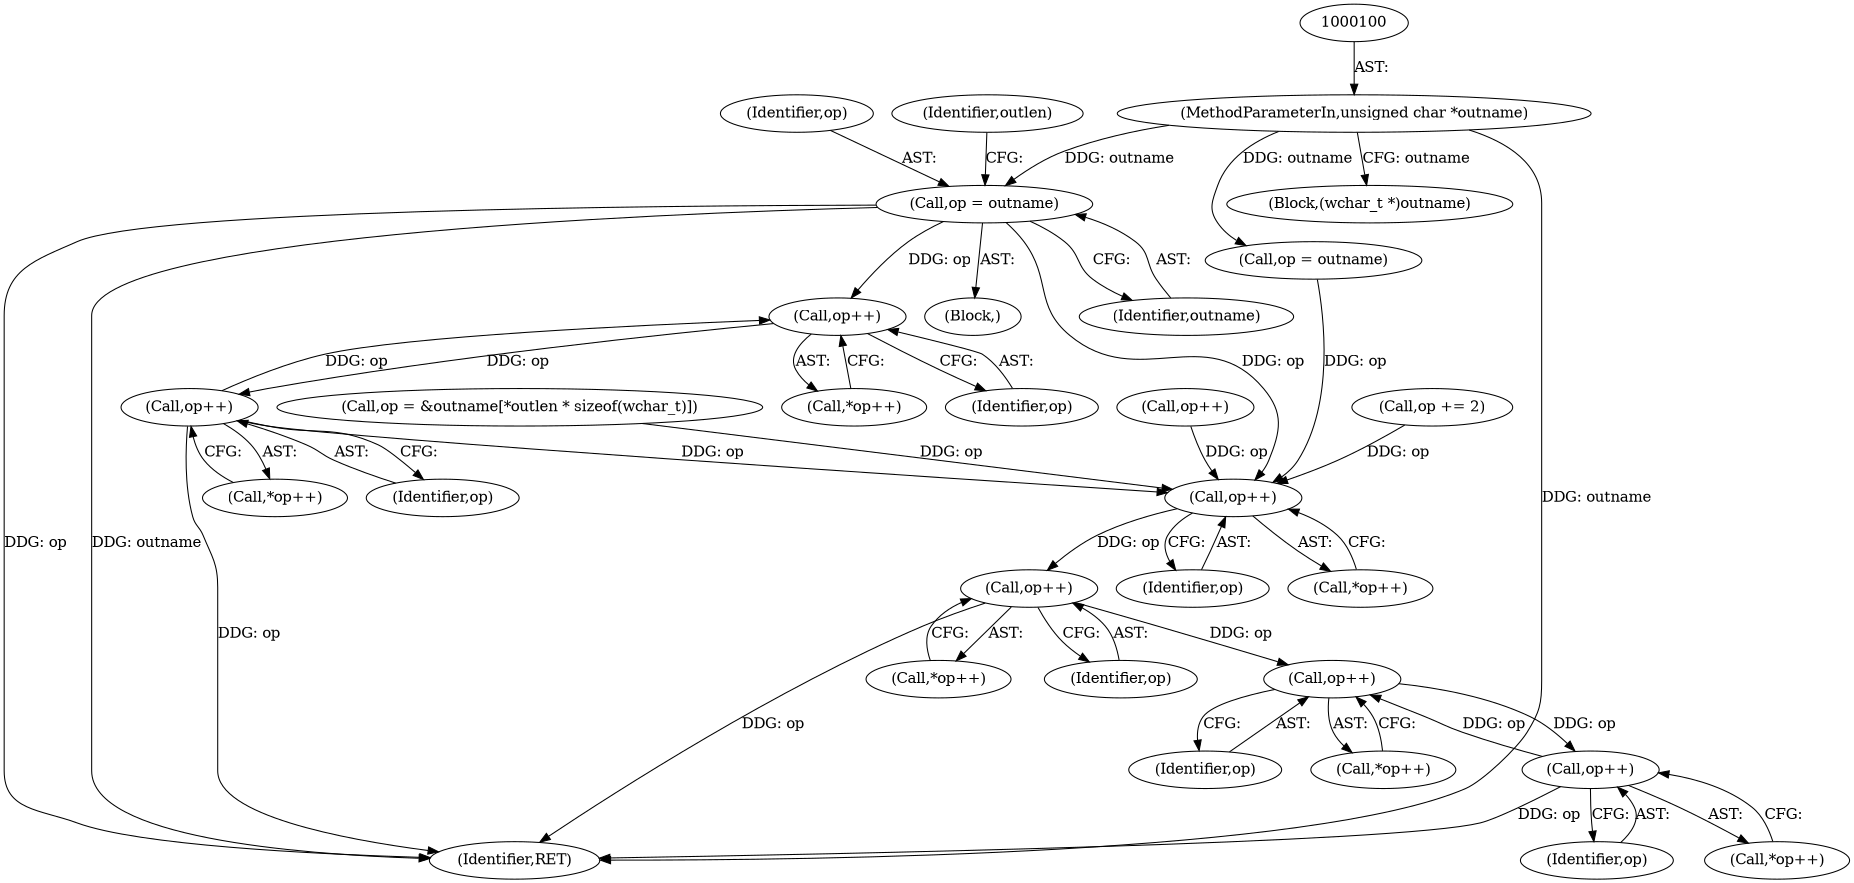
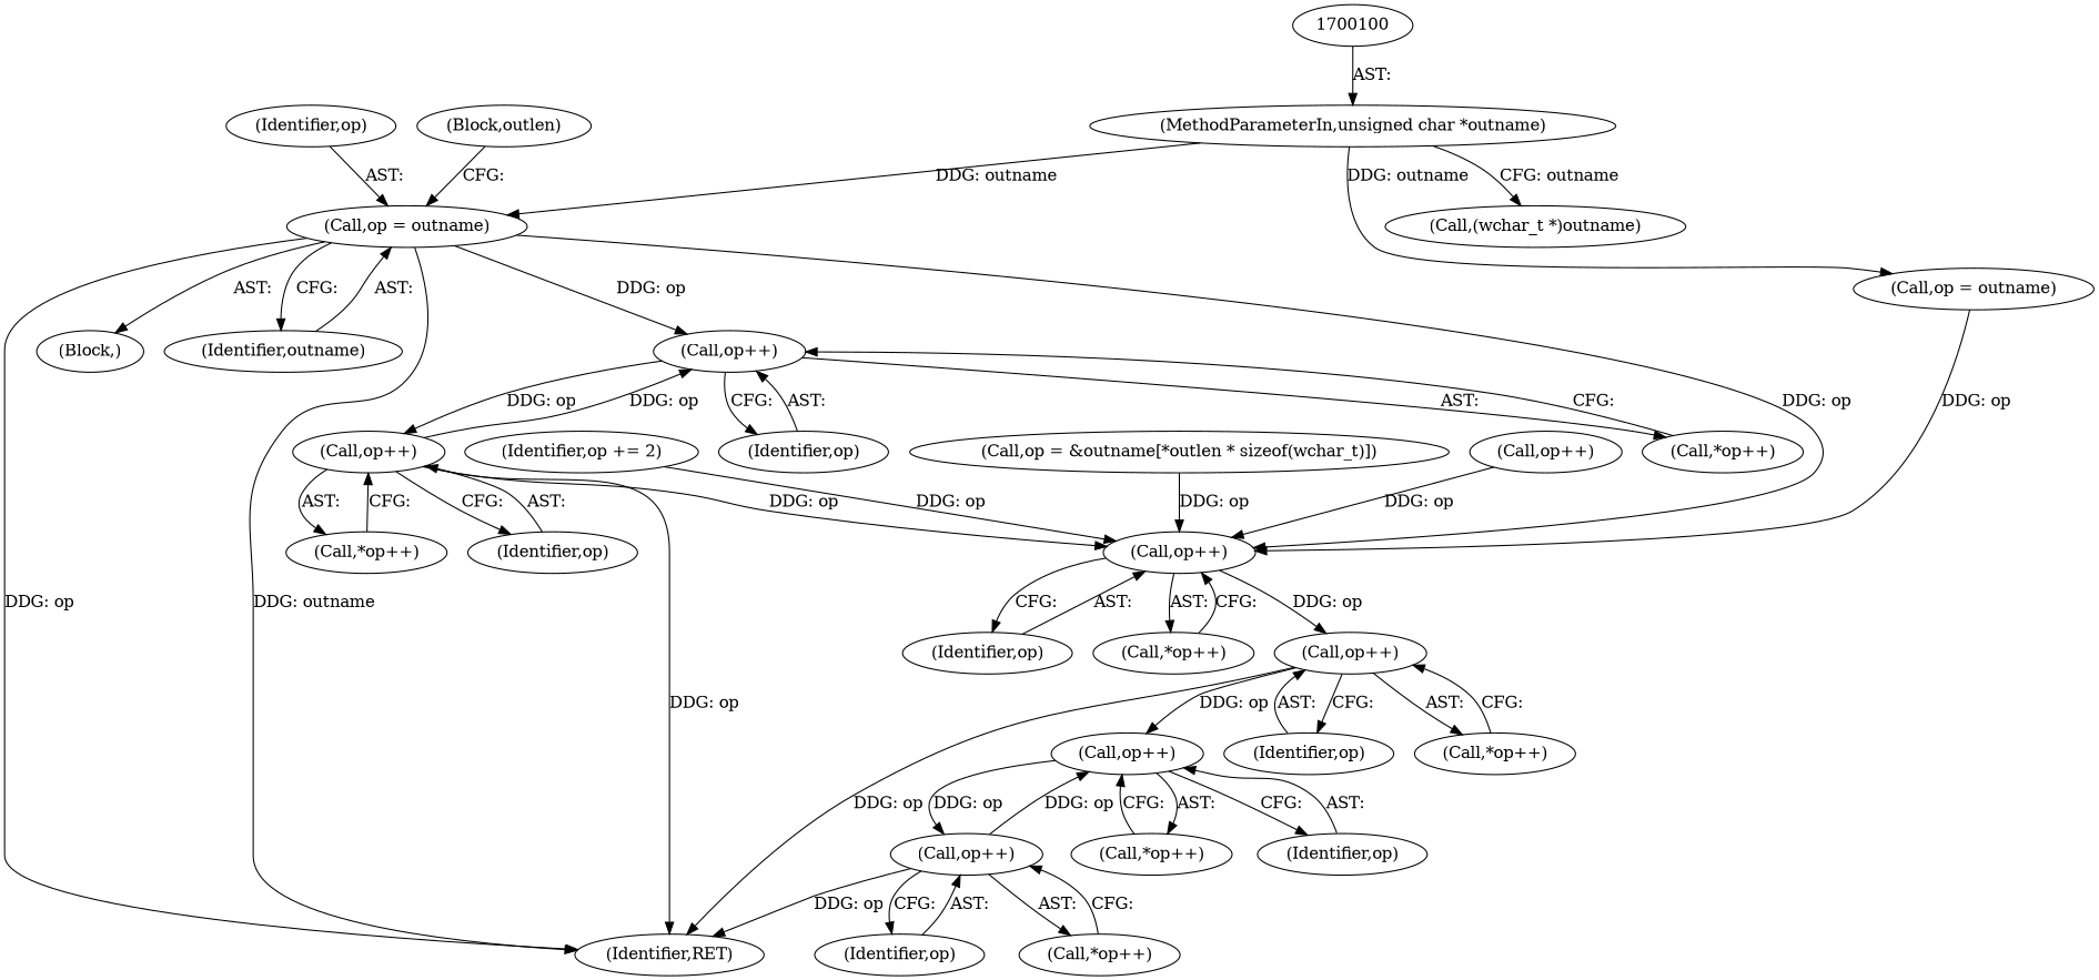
  digraph {
    n1 [label="(Call,op++)"]
    n2 [label="(Call,op++)"]
    n3 [label="(Call,*op++)"]
    n4 [label="(Identifier,op)"]
    n5 [label="(Call,op++)"]
    n6 [label="(Identifier,RET)"]
    n7 [label="(Call,*op++)"]
    n8 [label="(Identifier,op)"]
    n9 [label="(Call,op = outname)"]
    n10 [label="(Block,)"]
    n11 [label="(Identifier,outname)"]
    n12 [label="(Call,op++)"]
    n13 [label="(Identifier,op)"]
    n14 [label="(Call,*op++)"]
    n15 [label="(MethodParameterIn,unsigned char *outname)"]
-   n16 [label="(Block,(wchar_t *)outname)"]
+   n16 [label="(Call,(wchar_t *)outname)"]
    n17 [label="(Call,op = outname)"]
-   1000100
+   1000100 [label=1700100]
    n19 [label="(Call,op++)"]
    n20 [label="(Call,*op++)"]
    n21 [label="(Identifier,op)"]
    n22 [label="(Call,op++)"]
    n23 [label="(Identifier,op)"]
    n24 [label="(Call,*op++)"]
    n25 [label="(Call,*op++)"]
    n26 [label="(Identifier,op)"]
    n27 [label="(Identifier,op)"]
-   n28 [label="(Call,op += 2)"]
+   n28 [label="(Identifier,op += 2)"]
    n29 [label="(Call,op = &outname[*outlen * sizeof(wchar_t)])"]
    n30 [label="(Call,op++)"]
-   n31 [label="(Identifier,outlen)"]
+   n31 [label="(Block,outlen)"]
    n1 -> n2 [label="DDG: op"]
    n1 -> n3 [label="AST: "]
    n1 -> n4 [label="CFG: "]
    n2 -> n1 [label="DDG: op"]
    n2 -> n5 [label="DDG: op"]
    n2 -> n6 [label="DDG: op"]
    n2 -> n7 [label="AST: "]
    n2 -> n8 [label="CFG: "]
    n3 -> n1 [label="CFG: "]
    n4 -> n1 [label="AST: "]
    n5 -> n12 [label="DDG: op"]
    n5 -> n13 [label="CFG: "]
    n5 -> n14 [label="AST: "]
    n7 -> n2 [label="CFG: "]
    n8 -> n2 [label="AST: "]
    n9 -> n1 [label="DDG: op"]
    n9 -> n5 [label="DDG: op"]
    n9 -> n6 [label="DDG: op"]
    n9 -> n6 [label="DDG: outname"]
    n9 -> n10 [label="AST: "]
    n9 -> n11 [label="CFG: "]
    n11 -> n9 [label="AST: "]
    n12 -> n6 [label="DDG: op"]
    n12 -> n19 [label="DDG: op"]
    n12 -> n20 [label="AST: "]
    n12 -> n21 [label="CFG: "]
    n13 -> n5 [label="AST: "]
    n14 -> n5 [label="CFG: "]
-   n15 -> n6 [label="DDG: outname"]
    n15 -> n9 [label="DDG: outname"]
    n15 -> n16 [label="CFG: outname"]
    n15 -> n17 [label="DDG: outname"]
    n17 -> n5 [label="DDG: op"]
    1000100 -> n15 [label="AST: "]
    n19 -> n22 [label="DDG: op"]
    n19 -> n23 [label="CFG: "]
    n19 -> n24 [label="AST: "]
    n20 -> n12 [label="CFG: "]
    n21 -> n12 [label="AST: "]
    n22 -> n6 [label="DDG: op"]
    n22 -> n19 [label="DDG: op"]
    n22 -> n25 [label="AST: "]
    n22 -> n26 [label="CFG: "]
    n23 -> n19 [label="AST: "]
    n24 -> n19 [label="CFG: "]
    n25 -> n22 [label="CFG: "]
    n26 -> n22 [label="AST: "]
    n27 -> n9 [label="AST: "]
    n28 -> n5 [label="DDG: op"]
    n29 -> n5 [label="DDG: op"]
    n30 -> n5 [label="DDG: op"]
    n31 -> n9 [label="CFG: "]
  }
